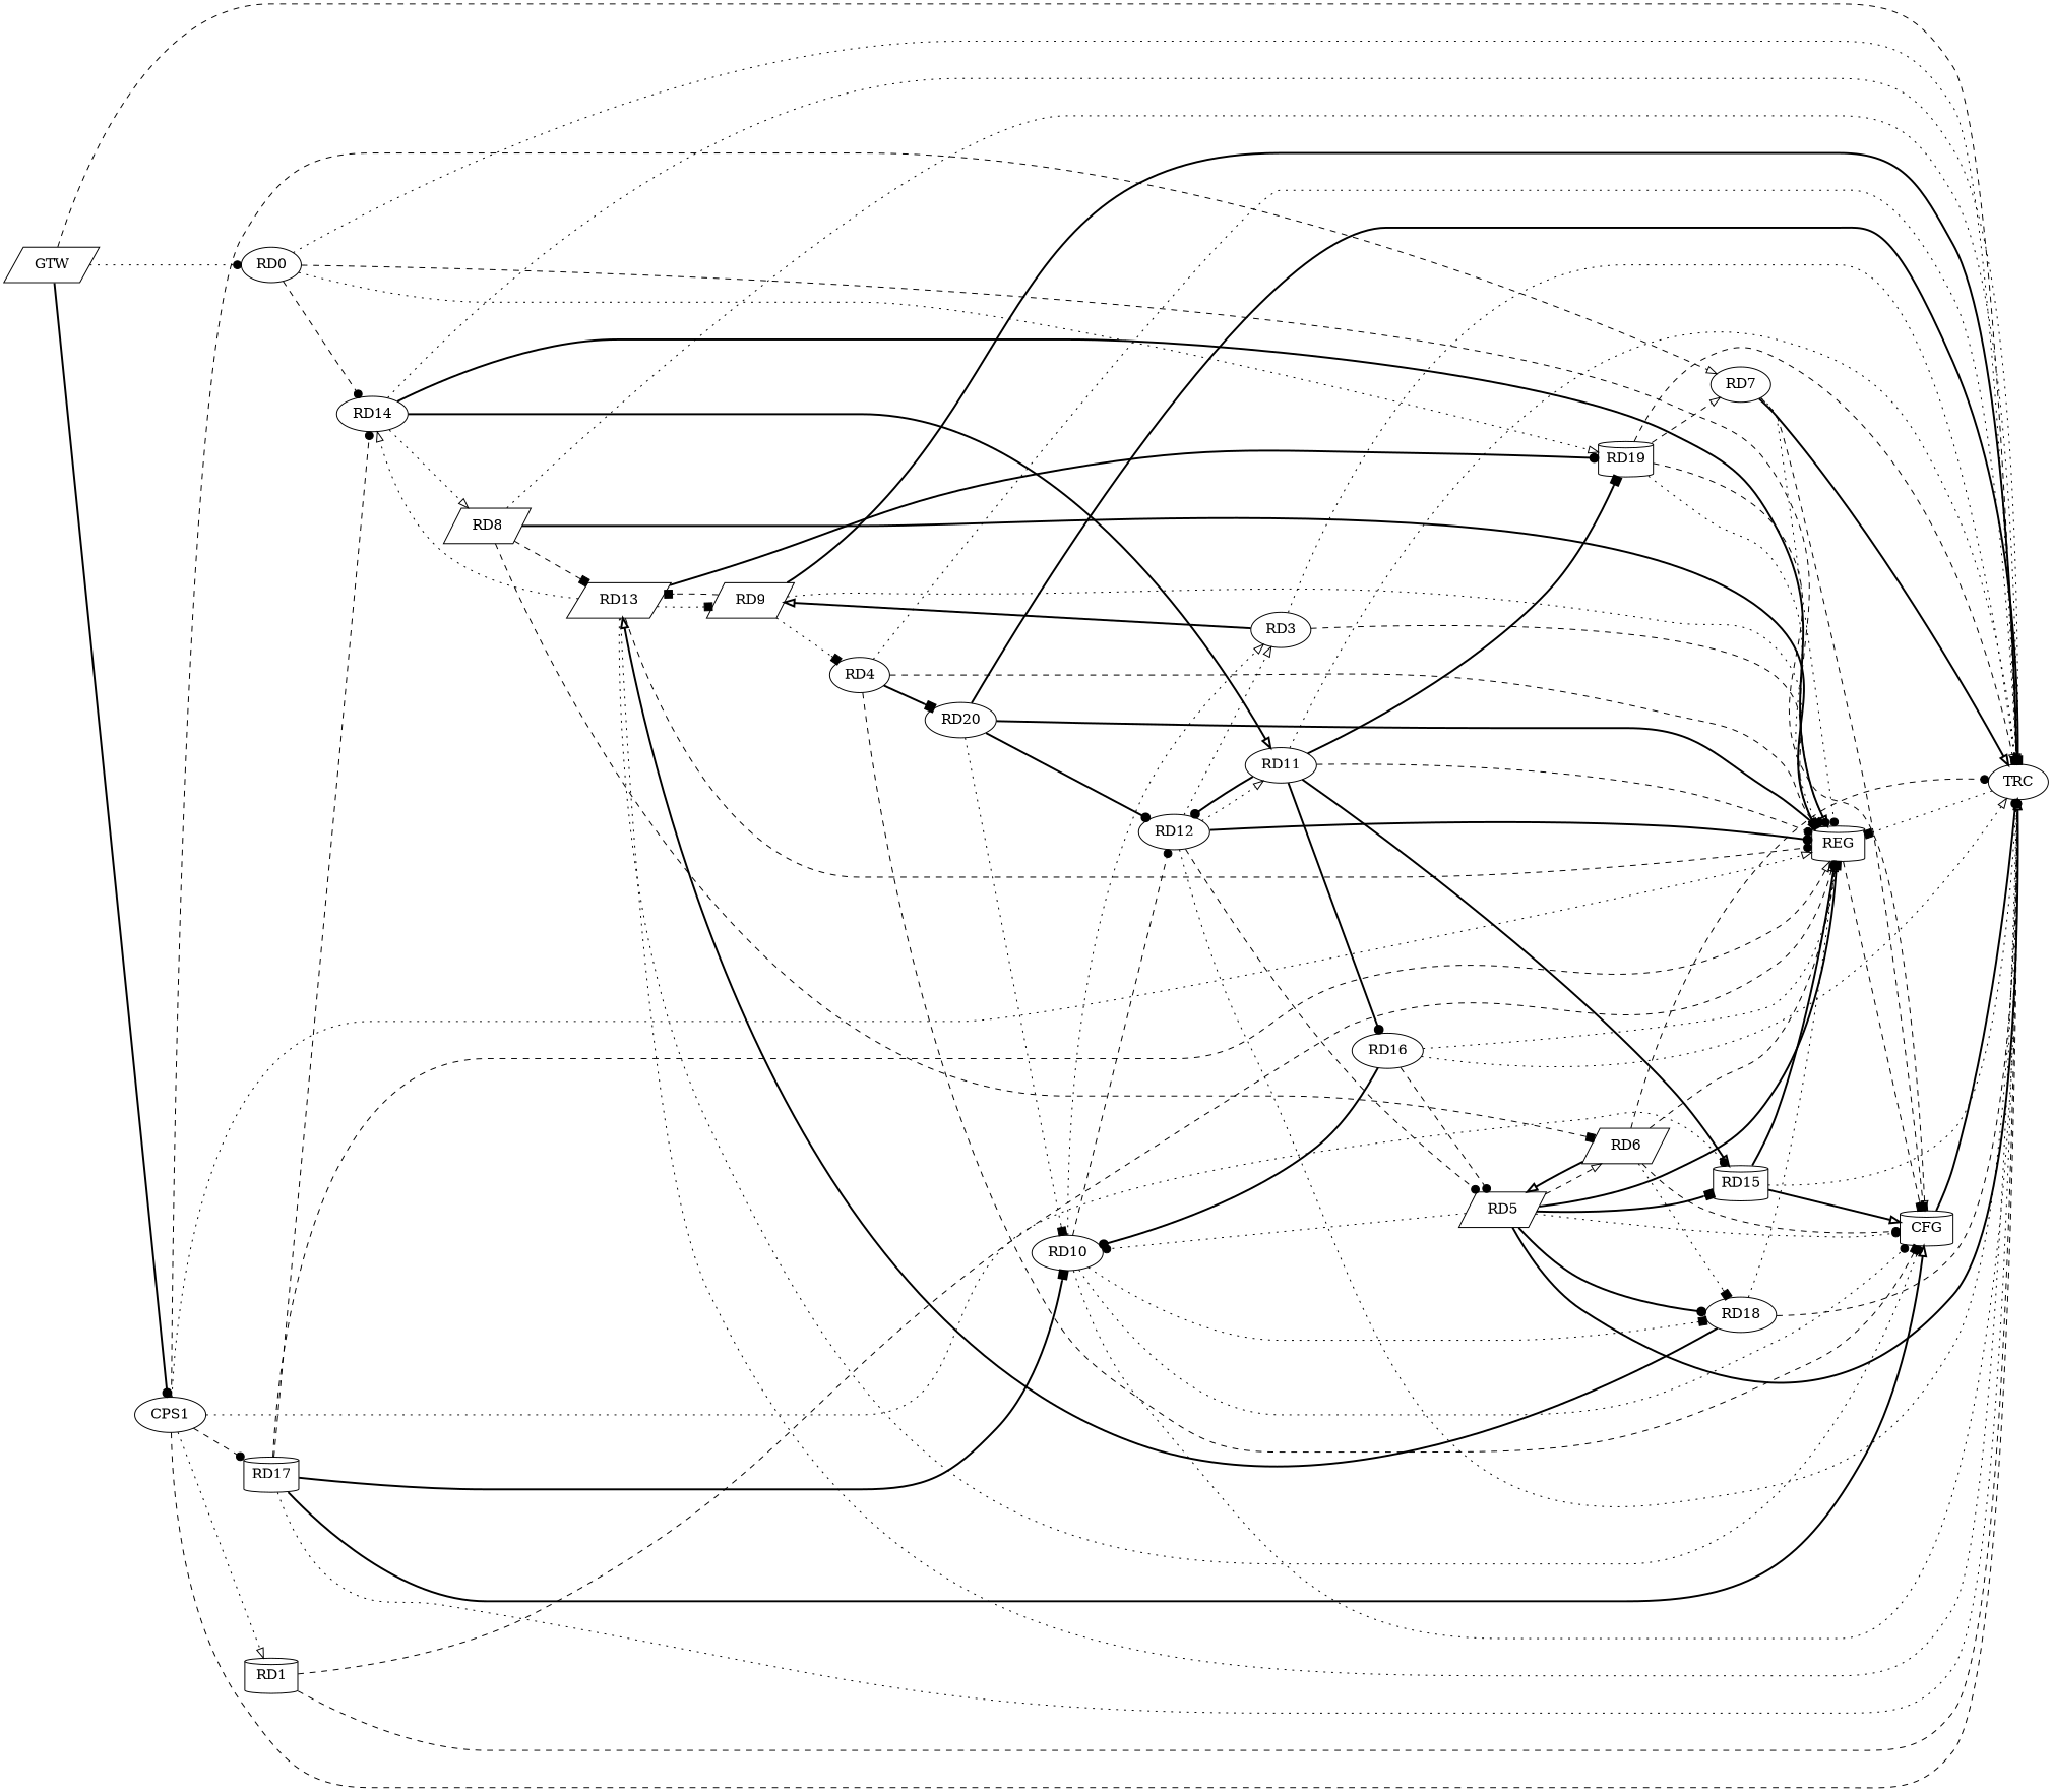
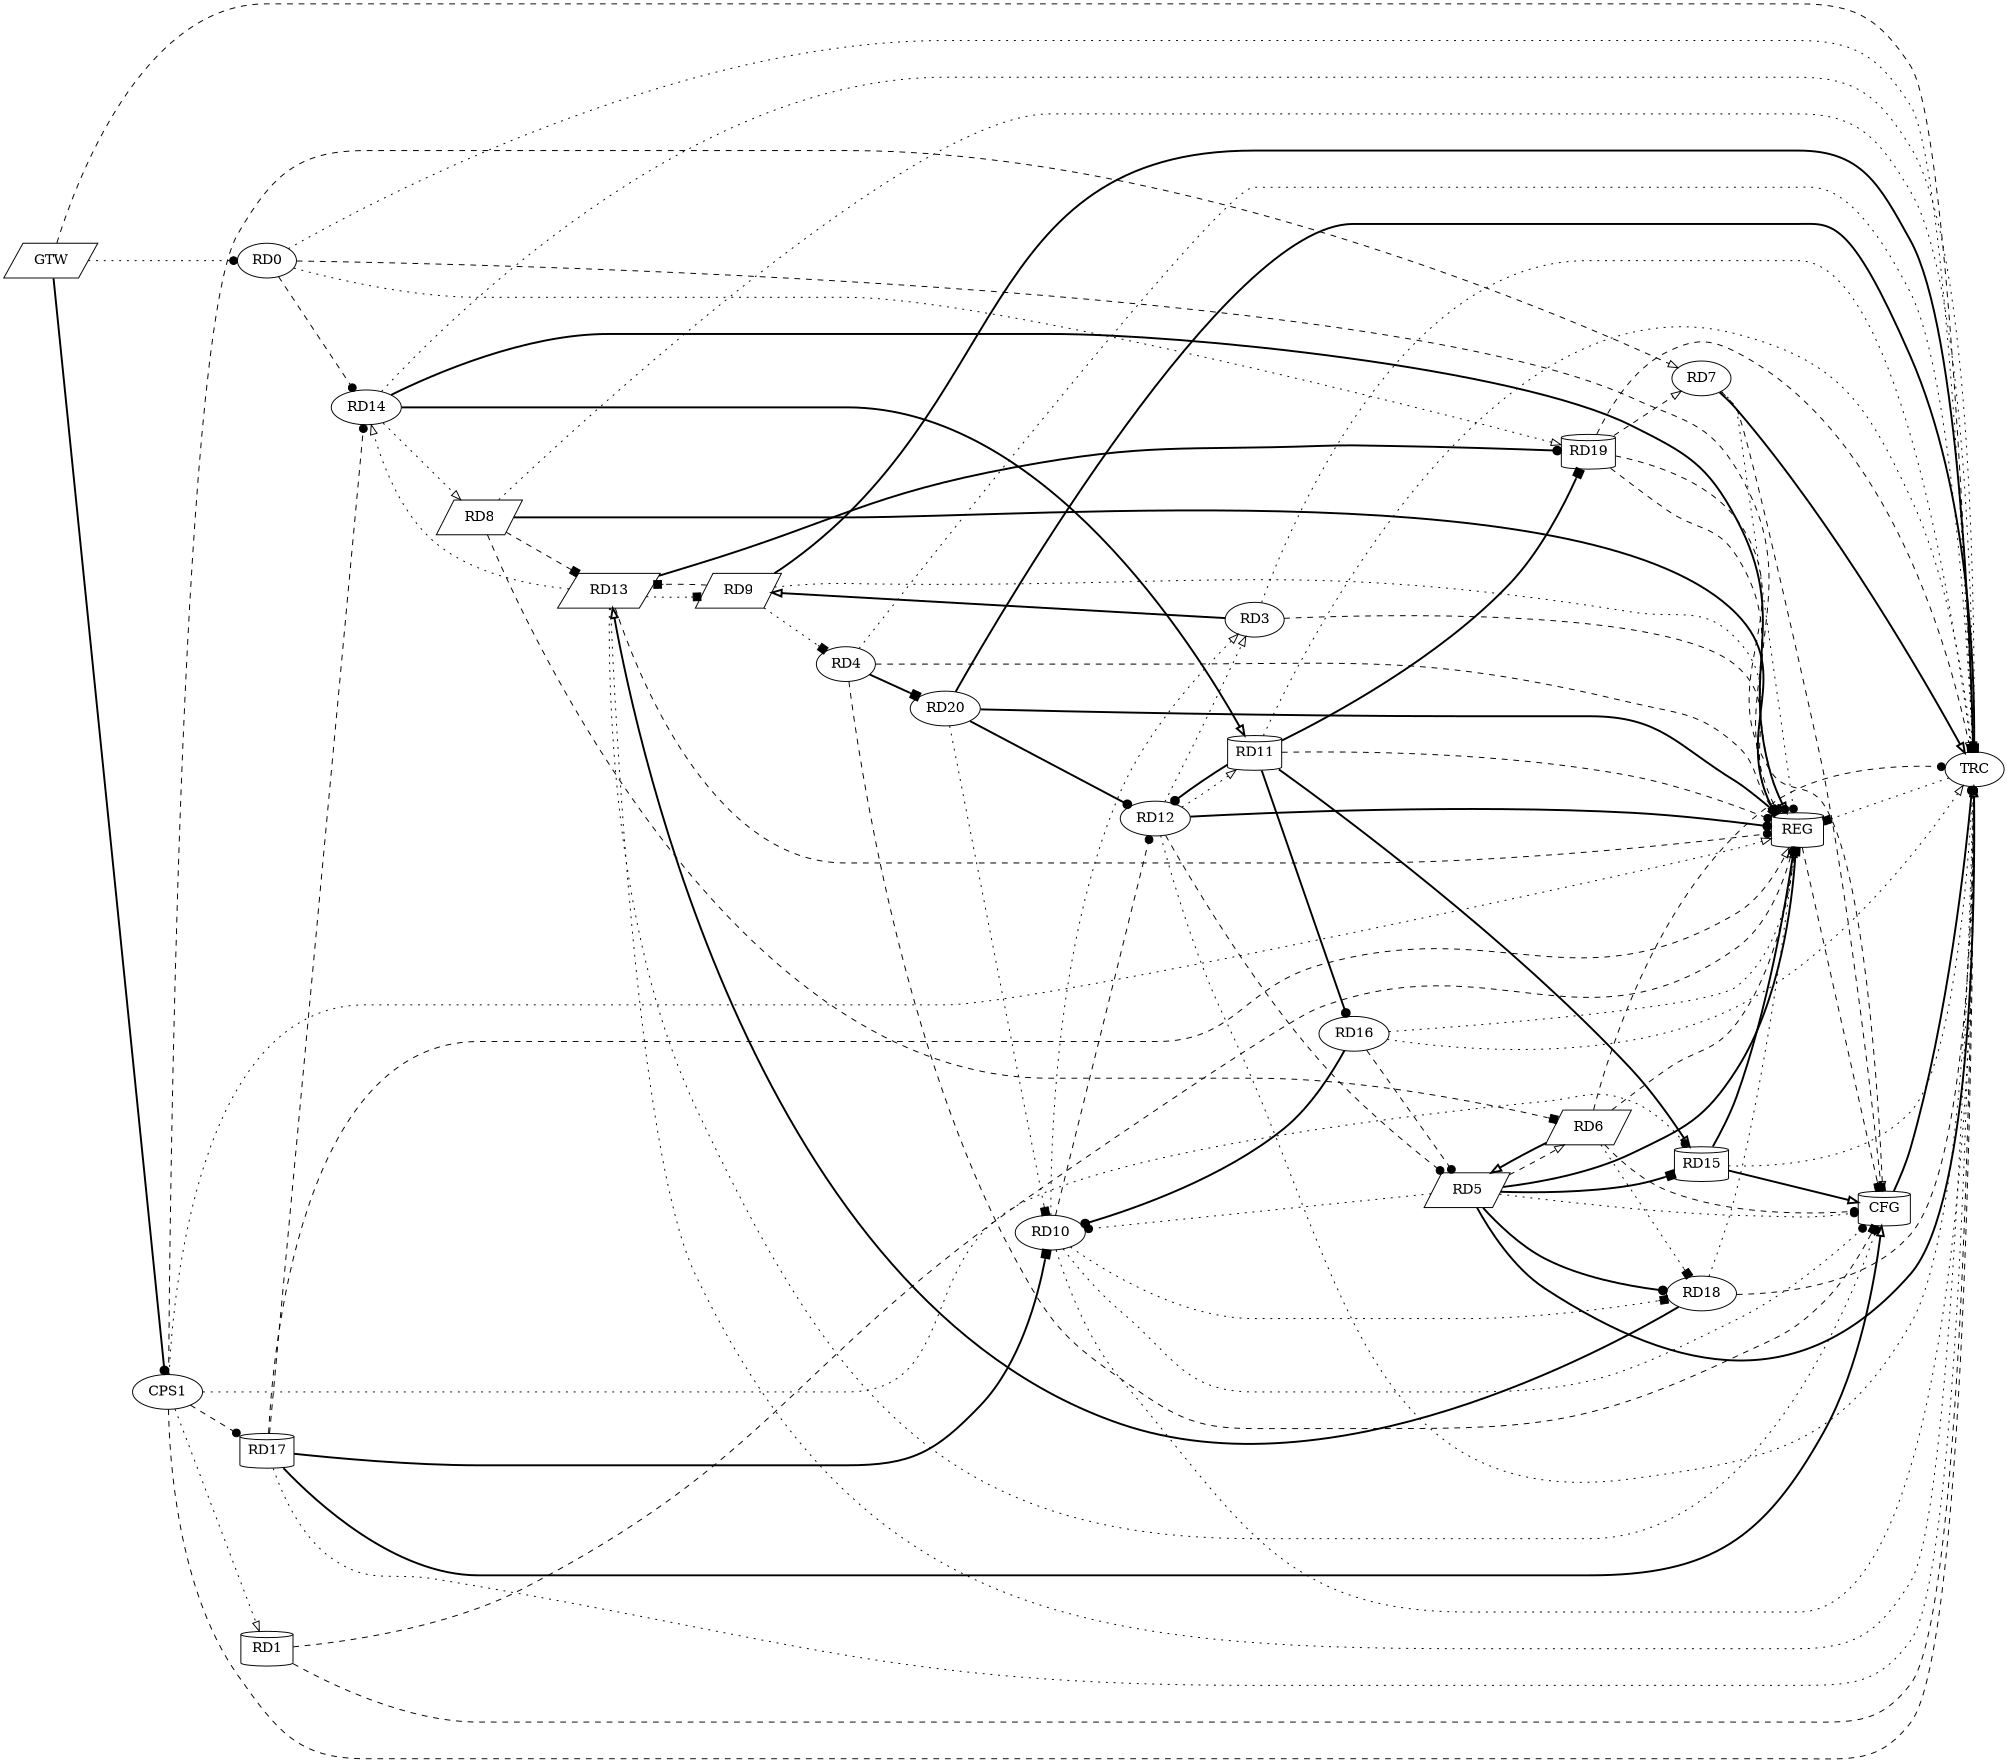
  strict digraph {
    rankdir=LR
    node [shape=ellipse]
    edge [arrowhead=dot style=dotted]
    n1 [label=RD1 shape=cylinder]
    n2 [label=REG shape=cylinder]
    n3 [label=TRC]
    n4 [label=CFG shape=cylinder]
    n5 [label=RD0]
    n6 [label=RD14]
    n7 [label=RD19 shape=cylinder]
    n8 [label=RD8 shape=parallelogram]
-   n9 [label=RD11]
+   n9 [label=RD11 shape=cylinder]
    n10 [label=RD7]
    n11 [label=RD3]
    n12 [label=RD9 shape=parallelogram]
    n13 [label=RD4]
    n14 [label=RD13 shape=parallelogram]
    n15 [label=RD20]
    n16 [label=RD10]
    n17 [label=RD12]
    n18 [label=RD5 shape=parallelogram]
    n19 [label=RD6 shape=parallelogram]
    n20 [label=RD15 shape=cylinder]
    n21 [label=RD18]
    n22 [label=RD16]
    n23 [label=RD17 shape=cylinder]
    n24 [label=CPS1]
    n25 [label=GTW shape=parallelogram]
    n1 -> n2 [arrowhead=onormal style=dashed]
    n1 -> n3 [arrowhead=onormal style=dashed]
    n2 -> n4 [arrowhead=box style=dashed]
    n3 -> n2 [arrowhead=box]
    n4 -> n3 [style=bold]
    n5 -> n2 [style=dashed]
    n5 -> n3
    n5 -> n6 [style=dashed]
    n5 -> n7 [arrowhead=onormal]
    n6 -> n2 [arrowhead=onormal style=bold]
    n6 -> n3
    n6 -> n8 [arrowhead=onormal]
    n6 -> n9 [arrowhead=onormal style=bold]
-   n7 -> n2 [arrowhead=box]
+   n7 -> n2 [arrowhead=box style=dashed]
    n7 -> n3 [arrowhead=onormal style=dashed]
    n7 -> n4 [arrowhead=onormal style=dashed]
    n7 -> n10 [arrowhead=onormal style=dashed]
    n8 -> n2 [style=bold]
    n8 -> n3 [arrowhead=onormal]
    n8 -> n14 [arrowhead=box style=dashed]
    n8 -> n19 [arrowhead=box style=dashed]
    n9 -> n2 [style=dashed]
    n9 -> n3 [arrowhead=box]
    n9 -> n7 [arrowhead=box style=bold]
    n9 -> n17 [style=bold]
    n9 -> n20 [arrowhead=onormal style=bold]
    n9 -> n22 [style=bold]
    n10 -> n2
    n10 -> n3 [arrowhead=onormal style=bold]
    n10 -> n4 [arrowhead=box style=dashed]
    n11 -> n2 [arrowhead=box style=dashed]
    n11 -> n3 [arrowhead=box]
    n11 -> n12 [arrowhead=onormal style=bold]
    n12 -> n2 [arrowhead=box]
    n12 -> n3 [style=bold]
    n12 -> n13 [arrowhead=box]
    n12 -> n14 [arrowhead=box style=dashed]
    n13 -> n2 [arrowhead=box style=dashed]
    n13 -> n3
    n13 -> n4 [arrowhead=box style=dashed]
    n13 -> n15 [arrowhead=box style=bold]
    n14 -> n2 [style=dashed]
    n14 -> n3 [arrowhead=onormal]
    n14 -> n4
    n14 -> n6 [arrowhead=onormal]
    n14 -> n7 [style=bold]
    n14 -> n12 [arrowhead=box]
    n15 -> n2 [arrowhead=box style=bold]
    n15 -> n3 [arrowhead=box style=bold]
    n15 -> n16 [arrowhead=box]
    n15 -> n17 [style=bold]
    n16 -> n3 [arrowhead=onormal]
    n16 -> n4
    n16 -> n11 [arrowhead=onormal]
    n16 -> n17 [style=dashed]
    n16 -> n21 [arrowhead=box]
    n17 -> n2 [style=bold]
    n17 -> n3
    n17 -> n9 [arrowhead=onormal]
    n17 -> n11 [arrowhead=onormal]
    n17 -> n18 [style=dashed]
    n18 -> n2 [arrowhead=box style=bold]
    n18 -> n3 [arrowhead=onormal style=bold]
    n18 -> n4
    n18 -> n16
    n18 -> n19 [arrowhead=onormal style=dashed]
    n18 -> n20 [arrowhead=box style=bold]
    n18 -> n21 [style=bold]
    n19 -> n2 [arrowhead=onormal style=dashed]
    n19 -> n3 [style=dashed]
    n19 -> n4 [style=dashed]
    n19 -> n18 [arrowhead=onormal style=bold]
    n19 -> n21 [arrowhead=box]
    n20 -> n2 [style=bold]
    n20 -> n3
    n20 -> n4 [arrowhead=onormal style=bold]
    n21 -> n2 [arrowhead=onormal]
    n21 -> n3 [style=dashed]
    n21 -> n14 [arrowhead=onormal style=bold]
    n22 -> n2
    n22 -> n3 [arrowhead=onormal]
    n22 -> n16 [style=bold]
    n22 -> n18 [style=dashed]
    n23 -> n2 [arrowhead=onormal style=dashed]
    n23 -> n3
    n23 -> n4 [arrowhead=onormal style=bold]
    n23 -> n6 [style=dashed]
    n23 -> n16 [arrowhead=box style=bold]
    n24 -> n1 [arrowhead=onormal]
    n24 -> n2 [arrowhead=onormal]
    n24 -> n3 [style=dashed]
    n24 -> n10 [arrowhead=onormal style=dashed]
    n24 -> n20
    n24 -> n23 [style=dashed]
    n25 -> n3 [arrowhead=onormal style=dashed]
    n25 -> n5
    n25 -> n24 [style=bold]
  }
